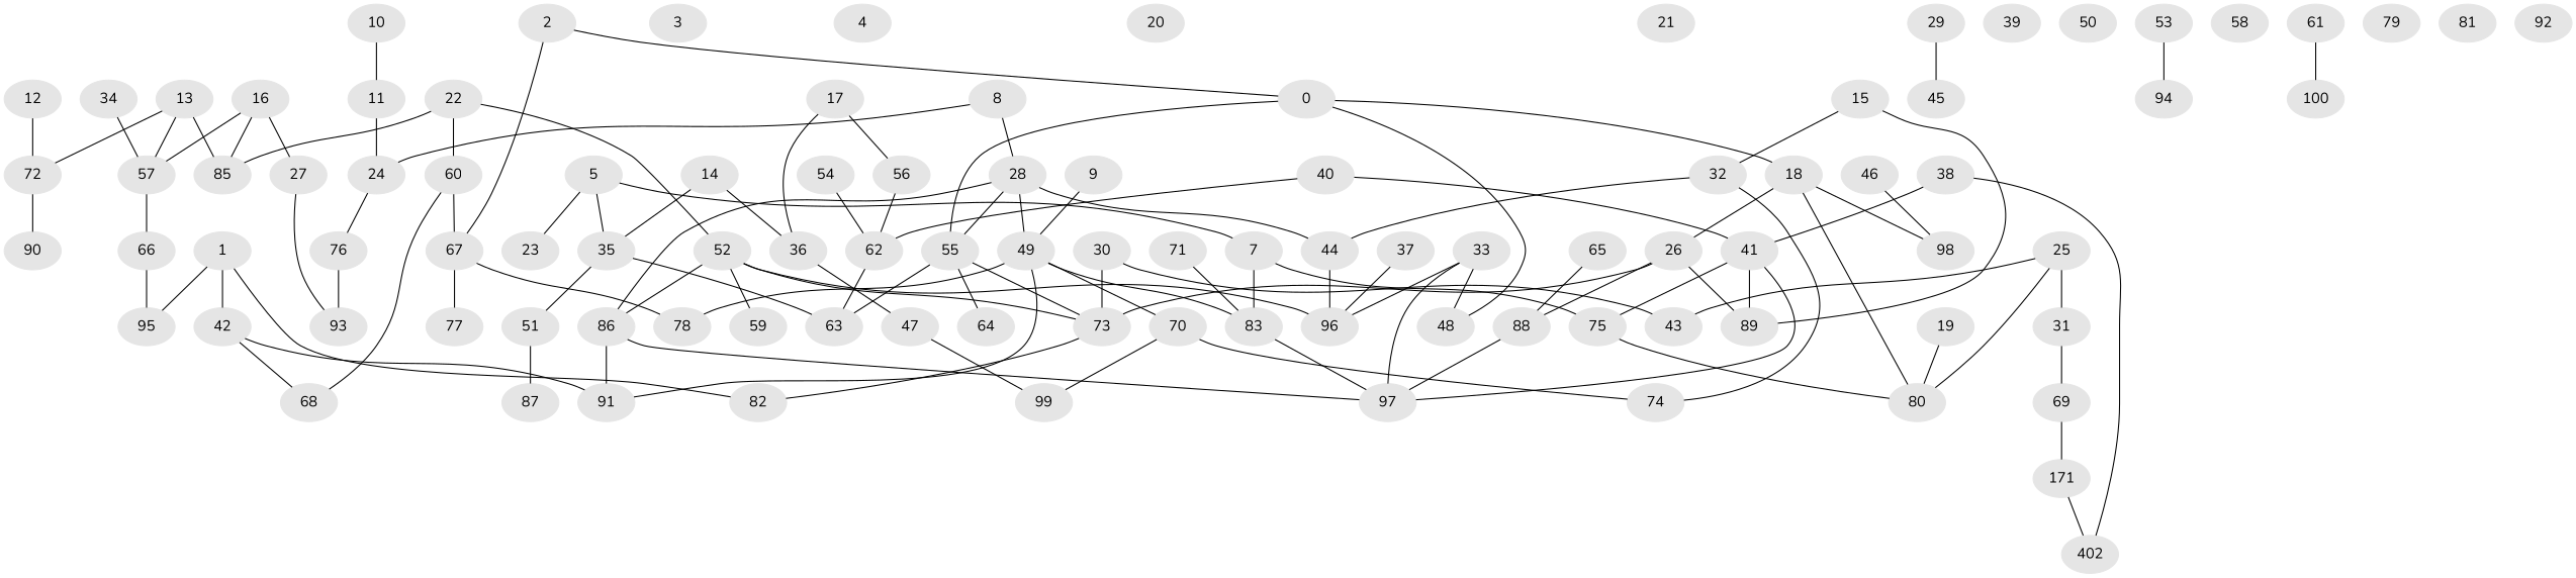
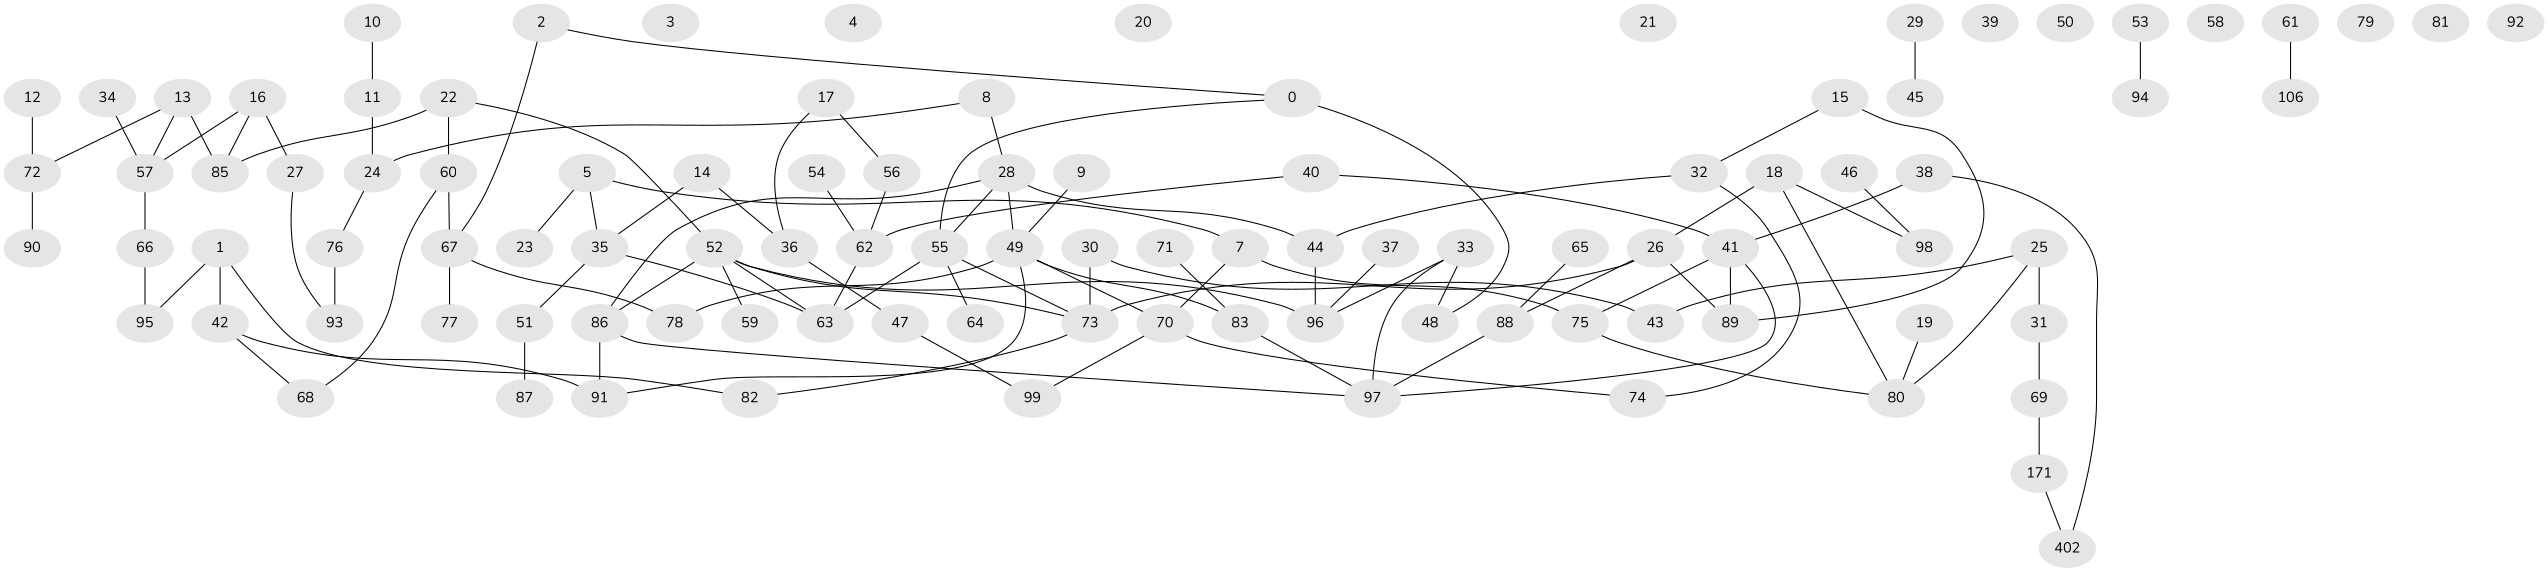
  graph {
    fontname=Nunito
    node [color=gray90 fontname=Nunito style=filled]
    edge [fontname=Nunito]
    1
    42
    82
    95
    68
    91
    n7 [label=0]
    2
    67
    18
    48
    55
    78
    77
    3
    4
    5
    7
    23
    35
    75
    83
    51
    63
    98
    26
    80
    73
    64
    97
    8
    24
    28
    76
    49
    44
    86
    9
    70
    10
    11
    12
    72
    90
    13
    57
    85
    66
    14
    36
    47
    15
    32
    89
    74
    16
    27
    93
    17
    56
    62
    88
    19
    20
    21
    22
    52
    60
    96
    59
    25
    31
    43
    69
    29
    45
    30
    n78 [label=171]
    33
    34
    87
    99
    37
    38
    41
    n86 [label=402]
    39
    40
    46
    50
    53
    94
    54
    58
    61
-   100
+   100 [label=106]
    65
    71
    79
    81
    92
    1 -- 42
    1 -- 82
    1 -- 95
    42 -- 68
    42 -- 91
-   n7 -- 18
    n7 -- 48
    n7 -- 55
    2 -- n7
    2 -- 67
    67 -- 78
    67 -- 77
    18 -- 98
    18 -- 26
    18 -- 80
    55 -- 63
    55 -- 73
    55 -- 64
    5 -- 7
    5 -- 23
    5 -- 35
    7 -- 75
-   7 -- 83
+   7 -- 70
    35 -- 51
    35 -- 63
    75 -- 80
    83 -- 97
    51 -- 87
    26 -- 73
    26 -- 89
    26 -- 88
    73 -- 82
    8 -- 24
    8 -- 28
    24 -- 76
    28 -- 55
    28 -- 49
    28 -- 44
    28 -- 86
    76 -- 93
    49 -- 91
    49 -- 78
    49 -- 83
    49 -- 70
    44 -- 96
    86 -- 91
    86 -- 97
    9 -- 49
    70 -- 74
    70 -- 99
    10 -- 11
    11 -- 24
    12 -- 72
    72 -- 90
    13 -- 72
    13 -- 57
    13 -- 85
    57 -- 66
    66 -- 95
    14 -- 35
    14 -- 36
    36 -- 47
    47 -- 99
    15 -- 32
    15 -- 89
    32 -- 44
    32 -- 74
    16 -- 57
    16 -- 85
    16 -- 27
    27 -- 93
    17 -- 36
    17 -- 56
    56 -- 62
    62 -- 63
    88 -- 97
    19 -- 80
    22 -- 85
    22 -- 52
    22 -- 60
+   52 -- 63
    52 -- 73
    52 -- 86
    52 -- 96
    52 -- 59
    60 -- 68
    60 -- 67
    25 -- 80
    25 -- 31
    25 -- 43
    31 -- 69
    69 -- n78
    29 -- 45
    30 -- 73
    30 -- 43
    n78 -- n86
    33 -- 48
    33 -- 97
    33 -- 96
    34 -- 57
    37 -- 96
    38 -- 41
    38 -- n86
    41 -- 75
    41 -- 97
    41 -- 89
    40 -- 62
    40 -- 41
    46 -- 98
    53 -- 94
    54 -- 62
    61 -- 100
    65 -- 88
    71 -- 83
  }
